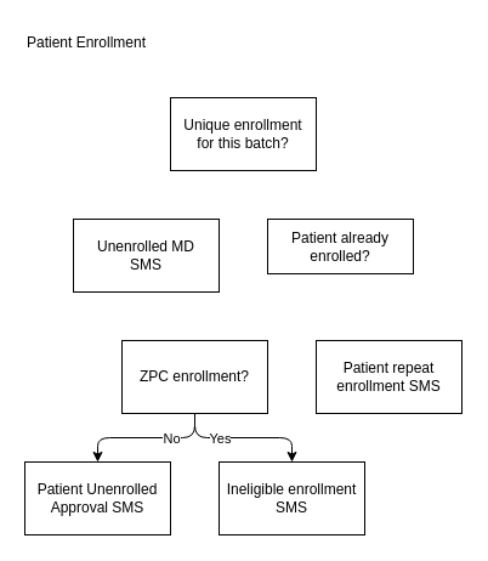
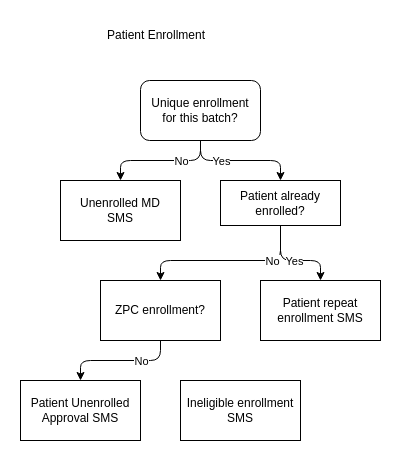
  <mxCell id="0" />
  <mxCell id="1" parent="0" />
- <mxCell id="2" value="Patient Enrollment" style="text;html=1;align=left;verticalAlign=middle;resizable=0;points=[];autosize=1;strokeColor=none;fillColor=none;" parent="1" vertex="1"><mxGeometry x="20" y="20" width="120" height="30" as="geometry" /></mxCell>
- <mxCell id="7" value="&lt;font style=&quot;font-size: 12px;&quot;&gt;Unique enrollment&lt;br&gt;for this batch?&lt;br&gt;&lt;/font&gt;" style="rounded=0;whiteSpace=wrap;html=1;fillColor=none;" parent="1" vertex="1"><mxGeometry x="140" y="80" width="120" height="60" as="geometry" /></mxCell>
+ <mxCell id="2" value="Patient Enrollment" style="text;html=1;align=left;verticalAlign=middle;resizable=0;points=[];autosize=1;strokeColor=none;fillColor=none;" parent="1" vertex="1"><mxGeometry x="105" y="20" width="120" height="30" as="geometry" /></mxCell>
+ <mxCell id="3" style="edgeStyle=none;html=1;exitX=0.5;exitY=1;exitDx=0;exitDy=0;entryX=0.5;entryY=0;entryDx=0;entryDy=0;" parent="1" source="7" target="8" edge="1"><mxGeometry relative="1" as="geometry"><Array as="points"><mxPoint x="200" y="160" /><mxPoint x="120" y="160" /></Array></mxGeometry></mxCell>
+ <mxCell id="4" value="No" style="edgeLabel;html=1;align=center;verticalAlign=middle;resizable=0;points=[];" parent="3" vertex="1" connectable="0"><mxGeometry x="-0.334" relative="1" as="geometry"><mxPoint as="offset" /></mxGeometry></mxCell>
+ <mxCell id="5" style="edgeStyle=none;html=1;exitX=0.5;exitY=1;exitDx=0;exitDy=0;entryX=0.5;entryY=0;entryDx=0;entryDy=0;" parent="1" source="7" target="13" edge="1"><mxGeometry relative="1" as="geometry"><Array as="points"><mxPoint x="200" y="160" /><mxPoint x="280" y="160" /></Array></mxGeometry></mxCell>
+ <mxCell id="6" value="Yes" style="edgeLabel;html=1;align=center;verticalAlign=middle;resizable=0;points=[];" parent="5" vertex="1" connectable="0"><mxGeometry x="-0.333" relative="1" as="geometry"><mxPoint as="offset" /></mxGeometry></mxCell>
+ <mxCell id="7" value="&lt;font style=&quot;font-size: 12px;&quot;&gt;Unique enrollment&lt;br&gt;for this batch?&lt;br&gt;&lt;/font&gt;" style="whiteSpace=wrap;html=1;fillColor=none;rounded=1;" parent="1" vertex="1"><mxGeometry x="140" y="80" width="120" height="60" as="geometry" /></mxCell>
  <mxCell id="8" value="&lt;font style=&quot;font-size: 12px;&quot;&gt;Unenrolled MD&lt;br&gt;SMS&lt;br&gt;&lt;/font&gt;" style="rounded=0;whiteSpace=wrap;html=1;fillColor=none;" parent="1" vertex="1"><mxGeometry x="60" y="180" width="120" height="60" as="geometry" /></mxCell>
+ <mxCell id="9" style="edgeStyle=none;html=1;exitX=0.5;exitY=1;exitDx=0;exitDy=0;entryX=0.5;entryY=0;entryDx=0;entryDy=0;" parent="1" source="13" target="14" edge="1"><mxGeometry relative="1" as="geometry"><Array as="points"><mxPoint x="280" y="260" /><mxPoint x="160" y="260" /></Array></mxGeometry></mxCell>
+ <mxCell id="10" value="No" style="edgeLabel;html=1;align=center;verticalAlign=middle;resizable=0;points=[];" parent="9" vertex="1" connectable="0"><mxGeometry x="-0.5" relative="1" as="geometry"><mxPoint as="offset" /></mxGeometry></mxCell>
+ <mxCell id="11" style="edgeStyle=none;html=1;exitX=0.5;exitY=1;exitDx=0;exitDy=0;entryX=0.5;entryY=0;entryDx=0;entryDy=0;" parent="1" source="13" target="19" edge="1"><mxGeometry relative="1" as="geometry"><Array as="points"><mxPoint x="280" y="260" /><mxPoint x="320" y="260" /></Array></mxGeometry></mxCell>
+ <mxCell id="12" value="Yes" style="edgeLabel;html=1;align=center;verticalAlign=middle;resizable=0;points=[];" parent="11" vertex="1" connectable="0"><mxGeometry x="0.001" relative="1" as="geometry"><mxPoint as="offset" /></mxGeometry></mxCell>
  <mxCell id="13" value="&lt;font style=&quot;font-size: 12px;&quot;&gt;Patient already enrolled?&lt;br&gt;&lt;/font&gt;" style="rounded=0;whiteSpace=wrap;html=1;fillColor=none;" parent="1" vertex="1"><mxGeometry x="220" y="180" width="120" height="45" as="geometry" /></mxCell>
  <mxCell id="14" value="&lt;font style=&quot;font-size: 12px;&quot;&gt;ZPC enrollment?&lt;br&gt;&lt;/font&gt;" style="rounded=0;whiteSpace=wrap;html=1;fillColor=none;" parent="1" vertex="1"><mxGeometry x="100" y="280" width="120" height="60" as="geometry" /></mxCell>
  <mxCell id="15" style="edgeStyle=none;html=1;entryX=0.5;entryY=0;entryDx=0;entryDy=0;" parent="1" target="20" edge="1"><mxGeometry relative="1" as="geometry"><mxPoint x="160" y="340" as="sourcePoint" /><Array as="points"><mxPoint x="160" y="360" /><mxPoint x="80" y="360" /></Array></mxGeometry></mxCell>
  <mxCell id="16" value="No" style="edgeLabel;html=1;align=center;verticalAlign=middle;resizable=0;points=[];" parent="15" vertex="1" connectable="0"><mxGeometry x="-0.507" relative="1" as="geometry"><mxPoint x="-10" as="offset" /></mxGeometry></mxCell>
- <mxCell id="17" style="edgeStyle=none;html=1;exitX=0.5;exitY=1;exitDx=0;exitDy=0;entryX=0.5;entryY=0;entryDx=0;entryDy=0;" parent="1" source="14" target="21" edge="1"><mxGeometry relative="1" as="geometry"><Array as="points"><mxPoint x="160" y="360" /><mxPoint x="240" y="360" /></Array></mxGeometry></mxCell>
- <mxCell id="18" value="Yes" style="edgeLabel;html=1;align=center;verticalAlign=middle;resizable=0;points=[];" parent="17" vertex="1" connectable="0"><mxGeometry x="0.001" relative="1" as="geometry"><mxPoint x="-20" as="offset" /></mxGeometry></mxCell>
  <mxCell id="19" value="&lt;font style=&quot;font-size: 12px;&quot;&gt;Patient repeat enrollment SMS&lt;br&gt;&lt;/font&gt;" style="rounded=0;whiteSpace=wrap;html=1;fillColor=none;" parent="1" vertex="1"><mxGeometry x="260" y="280" width="120" height="60" as="geometry" /></mxCell>
  <mxCell id="20" value="&lt;font style=&quot;font-size: 12px;&quot;&gt;Patient Unenrolled Approval SMS&lt;br&gt;&lt;/font&gt;" style="rounded=0;whiteSpace=wrap;html=1;fillColor=none;" parent="1" vertex="1"><mxGeometry x="20" y="380" width="120" height="60" as="geometry" /></mxCell>
  <mxCell id="21" value="&lt;font style=&quot;font-size: 12px;&quot;&gt;Ineligible enrollment SMS&lt;br&gt;&lt;/font&gt;" style="rounded=0;whiteSpace=wrap;html=1;fillColor=none;" parent="1" vertex="1"><mxGeometry x="180" y="380" width="120" height="60" as="geometry" /></mxCell>
